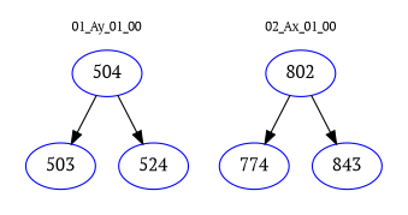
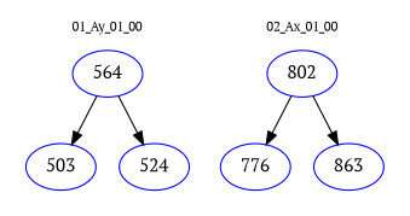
  digraph {
    fontname="PT Serif"
    node [color=blue fontname="PT Serif"]
    edge [color=black fontname="PT Serif"]
-   n1 [label=504]
+   n1 [label=564]
    n2 [label=503]
    n3 [label=524]
    n4 [label=802]
-   n5 [label=774]
-   n6 [label=843]
+   n5 [label=776]
+   n6 [label=863]
    subgraph cluster_1 {
      color=white
      fontsize=10
      label="01_Ay_01_00"
      n1
      n2
      n3
    }
    subgraph cluster_2 {
      color=white
      fontsize=10
      label="02_Ax_01_00"
      n4
      n5
      n6
    }
    n1 -> n2
    n1 -> n3
    n4 -> n5
    n4 -> n6
  }
